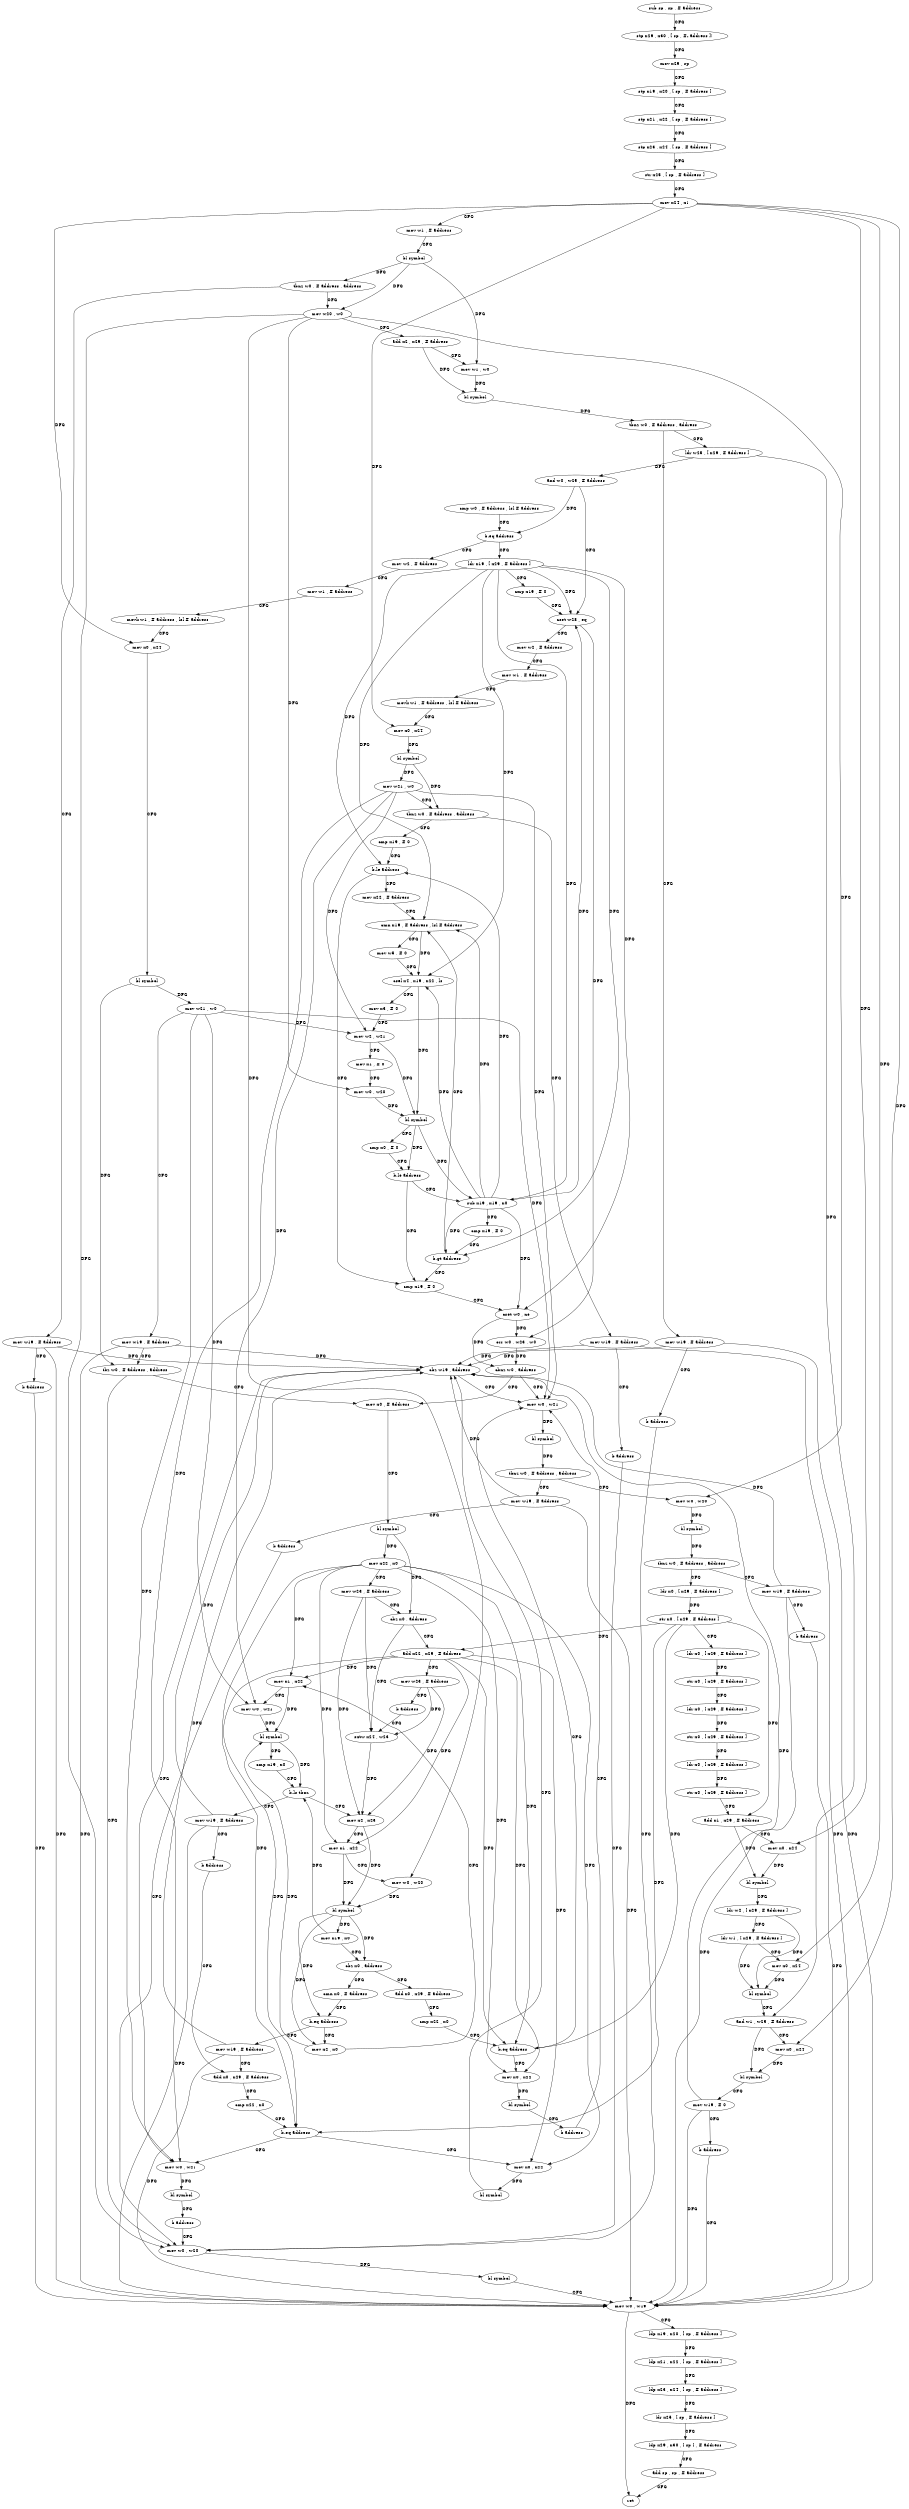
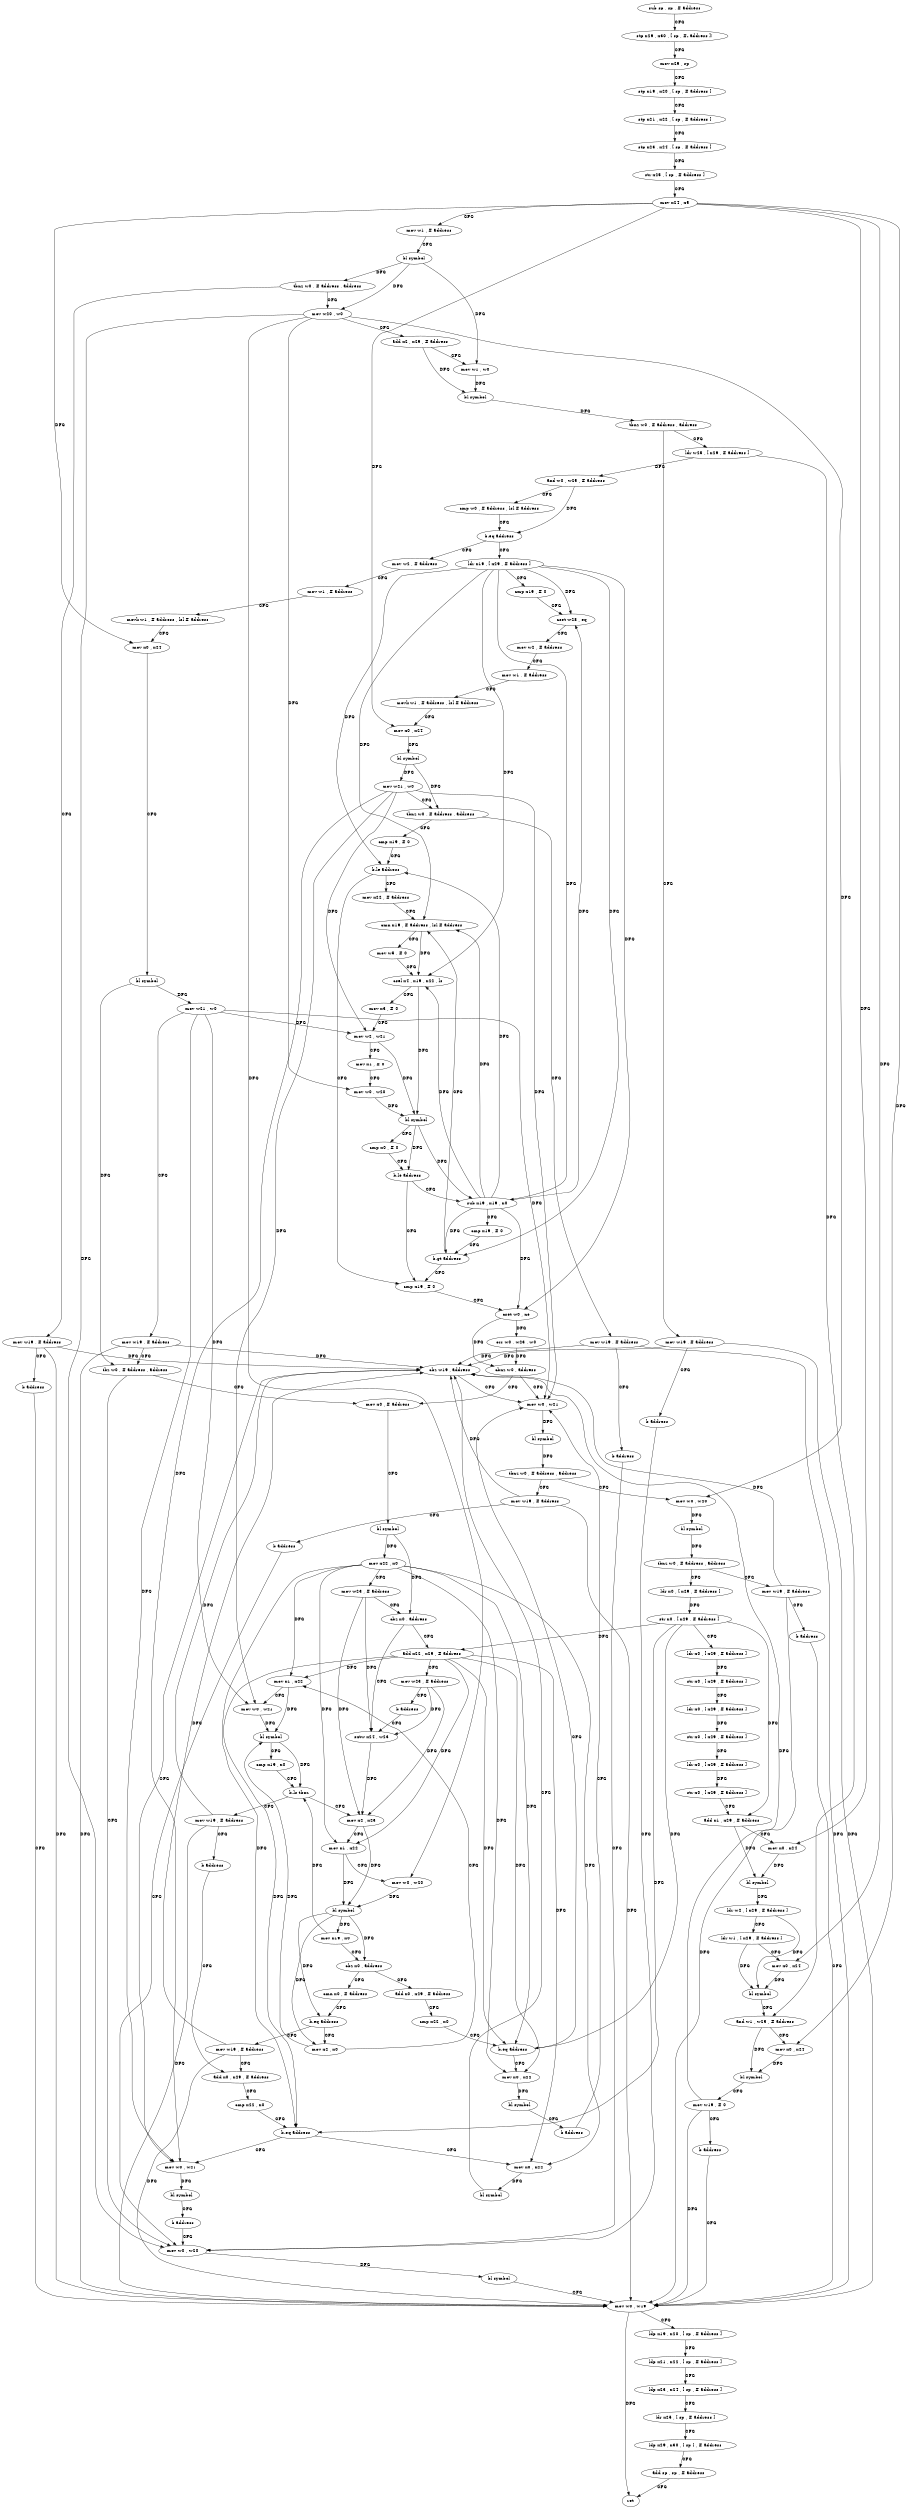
  digraph {
    n1 [label="sub sp , sp , # address"]
    n2 [label="stp x29 , x30 , [ sp , #- address ]!"]
    n3 [label="mov x29 , sp"]
    n4 [label="stp x19 , x20 , [ sp , # address ]"]
    n5 [label="stp x21 , x22 , [ sp , # address ]"]
    n6 [label="stp x23 , x24 , [ sp , # address ]"]
    n7 [label="str x25 , [ sp , # address ]"]
-   n8 [label="mov x24 , x1"]
+   n8 [label="mov x24 , x5"]
    n9 [label="mov w1 , # address"]
    n10 [label="mov x0 , x24"]
    n11 [label="mov x0 , x24"]
    n12 [label="mov x0 , x24"]
    n13 [label="mov x0 , x24"]
    n14 [label="mov x0 , x24"]
    n15 [label="bl symbol"]
    n16 [label="bl symbol"]
    n17 [label="bl symbol"]
    n18 [label="bl symbol"]
    n19 [label="bl symbol"]
    n20 [label="bl symbol"]
    n21 [label="tbnz w0 , # address , address"]
    n22 [label="mov w20 , w0"]
    n23 [label="mov w1 , w0"]
    n24 [label="mov w19 , # address"]
    n25 [label="add x2 , x29 , # address"]
    n26 [label="mov w0 , w20"]
    n27 [label="mov w0 , w20"]
    n28 [label="mov w0 , w20"]
    n29 [label="mov w0 , w20"]
    n30 [label="bl symbol"]
    n31 [label="b address"]
    n32 [label="mov w0 , w19"]
    n33 [label="cbz w19 , address"]
    n34 [label="ldp x19 , x20 , [ sp , # address ]"]
    n35 [label=ret]
    n36 [label="mov w0 , w21"]
    n37 [label="mov w0 , w21"]
    n38 [label="bl symbol"]
    n39 [label="bl symbol"]
    n40 [label="bl symbol"]
    n41 [label="bl symbol"]
    n42 [label="ldp x21 , x22 , [ sp , # address ]"]
    n43 [label="tbnz w0 , # address , address"]
    n44 [label="mov w19 , # address"]
    n45 [label="ldr w25 , [ x29 , # address ]"]
    n46 [label="b address"]
    n47 [label="and w0 , w25 , # address"]
    n48 [label="and w1 , w25 , # address"]
    n49 [label="cmp w0 , # address , lsl # address"]
    n50 [label="b.eq address"]
    n51 [label="ldp x23 , x24 , [ sp , # address ]"]
    n52 [label="ldr x25 , [ sp , # address ]"]
    n53 [label="ldp x29 , x30 , [ sp ] , # address"]
    n54 [label="add sp , sp , # address"]
    n55 [label="ldr x19 , [ x29 , # address ]"]
    n56 [label="mov w2 , # address"]
    n57 [label="cmp x19 , # 0"]
    n58 [label="cset w28 , eq"]
    n59 [label="b.le address"]
    n60 [label="cset w0 , ne"]
    n61 [label="cmn x19 , # address , lsl # address"]
    n62 [label="sub x19 , x19 , x0"]
    n63 [label="b.gt address"]
    n64 [label="csel x4 , x19 , x22 , ls"]
    n65 [label="mov w1 , # address"]
    n66 [label="mov w2 , # address"]
    n67 [label="orr w0 , w23 , w0"]
    n68 [label="cmp x19 , # 0"]
    n69 [label="mov x22 , # address"]
    n70 [label="cbnz w0 , address"]
    n71 [label="mov w5 , # 0"]
    n72 [label="cmp x19 , # 0"]
    n73 [label="mov x3 , # 0"]
    n74 [label="movk w1 , # address , lsl # address"]
    n75 [label="mov w1 , # address"]
    n76 [label="movk w1 , # address , lsl # address"]
    n77 [label="mov w21 , w0"]
    n78 [label="tbnz w0 , # address , address"]
    n79 [label="mov w2 , w21"]
    n80 [label="mov w0 , w21"]
    n81 [label="mov w19 , # address"]
    n82 [label="cmp x19 , # 0"]
    n83 [label="bl symbol"]
    n84 [label="mov x1 , # 0"]
    n85 [label="bl symbol"]
    n86 [label="bl symbol"]
    n87 [label="b address"]
    n88 [label="mov w21 , w0"]
    n89 [label="tbz w0 , # address , address"]
    n90 [label="mov w19 , # address"]
    n91 [label="mov x0 , # address"]
    n92 [label="bl symbol"]
    n93 [label="mov x22 , x0"]
    n94 [label="cbz x0 , address"]
    n95 [label="mov w23 , # address"]
    n96 [label="b.eq address"]
    n97 [label="mov x0 , x22"]
    n98 [label="mov x1 , x22"]
    n99 [label="mov x0 , x22"]
    n100 [label="mov x1 , x22"]
    n101 [label="b.eq address"]
    n102 [label="sxtw x24 , w23"]
    n103 [label="add x22 , x29 , # address"]
    n104 [label="mov x2 , x23"]
    n105 [label="bl symbol"]
    n106 [label="bl symbol"]
    n107 [label="mov w23 , # address"]
    n108 [label="b address"]
    n109 [label="tbnz w0 , # address , address"]
    n110 [label="b.eq address"]
    n111 [label="mov x2 , x0"]
    n112 [label="mov x19 , x0"]
    n113 [label="cbz x0 , address"]
    n114 [label="mov w19 , # address"]
    n115 [label="b address"]
    n116 [label="tbnz w0 , # address , address"]
    n117 [label="add x0 , x29 , # address"]
    n118 [label="cmp x22 , x0"]
    n119 [label="b address"]
    n120 [label="cmn x0 , # address"]
    n121 [label="mov w19 , # address"]
    n122 [label="add x0 , x29 , # address"]
    n123 [label="cmp x22 , x0"]
    n124 [label="cmp x19 , x0"]
    n125 [label="b.ls tbnz"]
    n126 [label="mov w19 , # address"]
    n127 [label="ldr x0 , [ x29 , # address ]"]
    n128 [label="b address"]
    n129 [label="str x0 , [ x29 , # address ]"]
    n130 [label="ldr x0 , [ x29 , # address ]"]
    n131 [label="add x1 , x29 , # address"]
    n132 [label="cmp x0 , # 0"]
    n133 [label="b.le address"]
    n134 [label="mov w19 , # address"]
    n135 [label="b address"]
    n136 [label="str x0 , [ x29 , # address ]"]
    n137 [label="ldr x0 , [ x29 , # address ]"]
    n138 [label="str x0 , [ x29 , # address ]"]
    n139 [label="ldr x0 , [ x29 , # address ]"]
    n140 [label="str x0 , [ x29 , # address ]"]
    n141 [label="ldr w2 , [ x29 , # address ]"]
    n142 [label="ldr w1 , [ x29 , # address ]"]
    n143 [label="mov w19 , # 0"]
    n144 [label="b address"]
    n145 [label="b address"]
    n1 -> n2 [label=CFG]
    n2 -> n3 [label=CFG]
    n3 -> n4 [label=CFG]
    n4 -> n5 [label=CFG]
    n5 -> n6 [label=CFG]
    n6 -> n7 [label=CFG]
    n7 -> n8 [label=CFG]
    n8 -> n9 [label=CFG]
    n8 -> n10 [label=DFG]
    n8 -> n11 [label=DFG]
    n8 -> n12 [label=DFG]
    n8 -> n13 [label=DFG]
    n8 -> n14 [label=DFG]
    n9 -> n15 [label=CFG]
    n10 -> n16 [label=CFG]
    n11 -> n17 [label=CFG]
    n12 -> n18 [label=DFG]
    n13 -> n19 [label=DFG]
    n14 -> n20 [label=DFG]
    n15 -> n21 [label=DFG]
    n15 -> n22 [label=DFG]
    n15 -> n23 [label=DFG]
    n16 -> n77 [label=DFG]
    n16 -> n78 [label=DFG]
    n17 -> n88 [label=DFG]
    n17 -> n89 [label=DFG]
    n18 -> n141 [label=CFG]
    n19 -> n48 [label=CFG]
    n20 -> n143 [label=CFG]
    n21 -> n22 [label=CFG]
    n21 -> n24 [label=CFG]
    n22 -> n25 [label=CFG]
    n22 -> n26 [label=DFG]
    n22 -> n27 [label=DFG]
    n22 -> n28 [label=DFG]
    n22 -> n29 [label=DFG]
    n23 -> n30 [label=DFG]
    n24 -> n31 [label=CFG]
    n24 -> n32 [label=DFG]
    n24 -> n33 [label=DFG]
    n25 -> n23 [label=CFG]
    n25 -> n30 [label=DFG]
    n26 -> n38 [label=DFG]
    n27 -> n39 [label=DFG]
    n28 -> n40 [label=DFG]
    n29 -> n41 [label=DFG]
    n30 -> n43 [label=DFG]
    n31 -> n32 [label=CFG]
    n32 -> n34 [label=CFG]
    n32 -> n35 [label=DFG]
    n33 -> n36 [label=CFG]
    n33 -> n37 [label=CFG]
    n34 -> n42 [label=CFG]
    n36 -> n83 [label=DFG]
    n37 -> n86 [label=DFG]
    n38 -> n32 [label=CFG]
    n39 -> n116 [label=DFG]
    n40 -> n62 [label=DFG]
    n40 -> n132 [label=CFG]
    n40 -> n133 [label=DFG]
    n41 -> n110 [label=DFG]
    n41 -> n111 [label=DFG]
    n41 -> n112 [label=DFG]
    n41 -> n113 [label=DFG]
    n42 -> n51 [label=CFG]
    n43 -> n44 [label=CFG]
    n43 -> n45 [label=CFG]
    n44 -> n32 [label=DFG]
    n44 -> n33 [label=DFG]
    n44 -> n46 [label=CFG]
    n45 -> n47 [label=DFG]
    n45 -> n48 [label=DFG]
    n46 -> n26 [label=CFG]
-   n47 -> n58 [label=CFG]
+   n47 -> n49 [label=CFG]
    n47 -> n50 [label=DFG]
    n48 -> n14 [label=CFG]
    n48 -> n20 [label=DFG]
    n49 -> n50 [label=CFG]
    n50 -> n55 [label=CFG]
    n50 -> n56 [label=CFG]
    n51 -> n52 [label=CFG]
    n52 -> n53 [label=CFG]
    n53 -> n54 [label=CFG]
    n54 -> n35 [label=CFG]
    n55 -> n57 [label=CFG]
    n55 -> n58 [label=DFG]
    n55 -> n59 [label=DFG]
    n55 -> n60 [label=DFG]
    n55 -> n61 [label=DFG]
    n55 -> n62 [label=DFG]
    n55 -> n63 [label=DFG]
    n55 -> n64 [label=DFG]
    n56 -> n65 [label=CFG]
    n57 -> n58 [label=CFG]
    n58 -> n66 [label=CFG]
-   n58 -> n67 [label=DFG]
    n59 -> n68 [label=CFG]
    n59 -> n69 [label=CFG]
    n60 -> n67 [label=DFG]
    n60 -> n70 [label=DFG]
    n61 -> n64 [label=DFG]
    n61 -> n71 [label=CFG]
    n62 -> n58 [label=DFG]
    n62 -> n59 [label=DFG]
    n62 -> n60 [label=DFG]
    n62 -> n61 [label=DFG]
    n62 -> n63 [label=DFG]
    n62 -> n64 [label=DFG]
    n62 -> n72 [label=CFG]
    n63 -> n61 [label=CFG]
    n63 -> n68 [label=CFG]
    n64 -> n40 [label=DFG]
    n64 -> n73 [label=CFG]
    n65 -> n74 [label=CFG]
    n66 -> n75 [label=CFG]
    n67 -> n70 [label=DFG]
    n68 -> n60 [label=CFG]
    n69 -> n61 [label=CFG]
    n70 -> n36 [label=CFG]
    n70 -> n91 [label=CFG]
    n71 -> n64 [label=CFG]
    n72 -> n63 [label=CFG]
    n73 -> n79 [label=CFG]
    n74 -> n11 [label=CFG]
    n75 -> n76 [label=CFG]
    n76 -> n10 [label=CFG]
    n77 -> n36 [label=DFG]
    n77 -> n37 [label=DFG]
    n77 -> n78 [label=CFG]
    n77 -> n79 [label=DFG]
    n77 -> n80 [label=DFG]
    n78 -> n81 [label=CFG]
    n78 -> n82 [label=CFG]
    n79 -> n40 [label=DFG]
    n79 -> n84 [label=CFG]
    n80 -> n85 [label=DFG]
    n81 -> n32 [label=DFG]
    n81 -> n33 [label=DFG]
    n81 -> n87 [label=CFG]
    n82 -> n59 [label=CFG]
    n83 -> n109 [label=DFG]
    n84 -> n28 [label=CFG]
    n85 -> n124 [label=CFG]
    n85 -> n125 [label=DFG]
    n86 -> n145 [label=CFG]
    n87 -> n26 [label=CFG]
    n88 -> n36 [label=DFG]
    n88 -> n37 [label=DFG]
    n88 -> n79 [label=DFG]
    n88 -> n80 [label=DFG]
    n88 -> n90 [label=CFG]
    n89 -> n26 [label=CFG]
    n89 -> n91 [label=CFG]
    n90 -> n32 [label=DFG]
    n90 -> n33 [label=DFG]
    n90 -> n89 [label=CFG]
    n91 -> n92 [label=CFG]
    n92 -> n93 [label=DFG]
    n92 -> n94 [label=DFG]
    n93 -> n95 [label=CFG]
    n93 -> n96 [label=DFG]
    n93 -> n97 [label=DFG]
    n93 -> n98 [label=DFG]
    n93 -> n99 [label=DFG]
    n93 -> n100 [label=DFG]
    n93 -> n101 [label=DFG]
    n94 -> n102 [label=CFG]
    n94 -> n103 [label=CFG]
    n95 -> n94 [label=CFG]
    n95 -> n102 [label=DFG]
    n95 -> n104 [label=DFG]
    n96 -> n36 [label=CFG]
    n96 -> n97 [label=CFG]
    n97 -> n105 [label=DFG]
    n98 -> n80 [label=CFG]
    n98 -> n85 [label=DFG]
    n99 -> n106 [label=DFG]
    n100 -> n29 [label=CFG]
    n100 -> n41 [label=DFG]
    n101 -> n37 [label=CFG]
    n101 -> n99 [label=CFG]
    n102 -> n104 [label=DFG]
    n103 -> n96 [label=DFG]
    n103 -> n97 [label=DFG]
    n103 -> n98 [label=DFG]
    n103 -> n99 [label=DFG]
    n103 -> n100 [label=DFG]
    n103 -> n101 [label=DFG]
    n103 -> n107 [label=CFG]
    n104 -> n41 [label=DFG]
    n104 -> n100 [label=CFG]
    n105 -> n119 [label=CFG]
    n106 -> n33 [label=CFG]
    n107 -> n102 [label=DFG]
    n107 -> n104 [label=DFG]
    n107 -> n108 [label=CFG]
    n108 -> n102 [label=CFG]
    n109 -> n27 [label=CFG]
    n109 -> n114 [label=CFG]
    n110 -> n111 [label=CFG]
    n110 -> n121 [label=CFG]
    n111 -> n85 [label=DFG]
    n111 -> n98 [label=CFG]
    n112 -> n113 [label=CFG]
    n112 -> n125 [label=DFG]
    n113 -> n117 [label=CFG]
    n113 -> n120 [label=CFG]
    n114 -> n32 [label=DFG]
    n114 -> n33 [label=DFG]
    n114 -> n115 [label=CFG]
    n115 -> n26 [label=CFG]
    n116 -> n126 [label=CFG]
    n116 -> n127 [label=CFG]
    n117 -> n118 [label=CFG]
    n118 -> n96 [label=CFG]
    n119 -> n36 [label=CFG]
    n120 -> n110 [label=CFG]
    n121 -> n32 [label=DFG]
    n121 -> n33 [label=DFG]
    n121 -> n122 [label=CFG]
    n122 -> n123 [label=CFG]
    n123 -> n101 [label=CFG]
    n124 -> n125 [label=CFG]
    n125 -> n104 [label=CFG]
    n125 -> n134 [label=CFG]
    n126 -> n32 [label=DFG]
    n126 -> n33 [label=DFG]
    n126 -> n128 [label=CFG]
    n127 -> n129 [label=DFG]
    n128 -> n32 [label=CFG]
    n129 -> n96 [label=DFG]
    n129 -> n101 [label=DFG]
    n129 -> n103 [label=DFG]
    n129 -> n130 [label=CFG]
    n129 -> n131 [label=DFG]
    n130 -> n136 [label=DFG]
    n131 -> n12 [label=CFG]
    n131 -> n18 [label=DFG]
    n132 -> n133 [label=CFG]
    n133 -> n62 [label=CFG]
    n133 -> n68 [label=CFG]
    n134 -> n32 [label=DFG]
    n134 -> n33 [label=DFG]
    n134 -> n135 [label=CFG]
    n135 -> n122 [label=CFG]
    n136 -> n137 [label=CFG]
    n137 -> n138 [label=DFG]
    n138 -> n139 [label=CFG]
    n139 -> n140 [label=DFG]
    n140 -> n131 [label=CFG]
    n141 -> n19 [label=DFG]
    n141 -> n142 [label=CFG]
    n142 -> n13 [label=CFG]
    n142 -> n19 [label=DFG]
    n143 -> n32 [label=DFG]
    n143 -> n33 [label=DFG]
    n143 -> n144 [label=CFG]
    n144 -> n32 [label=CFG]
    n145 -> n26 [label=CFG]
  }
